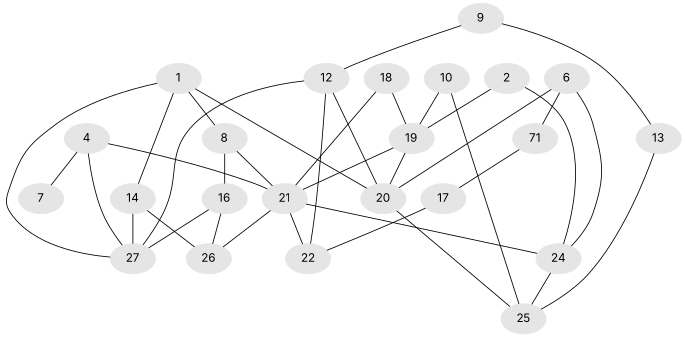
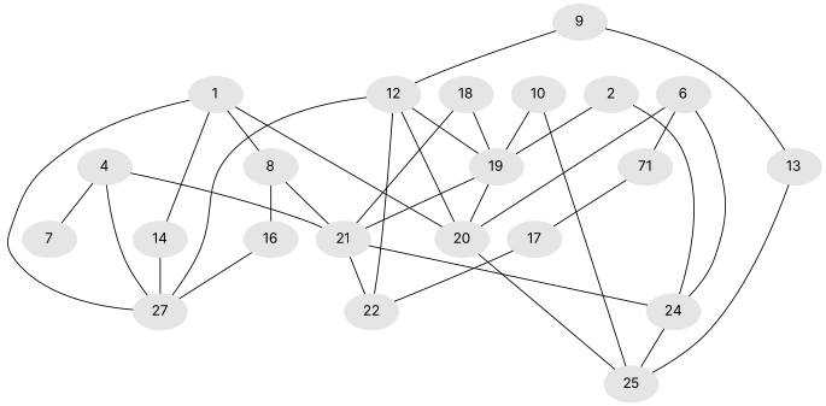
  graph {
    fontname=Inter
    node [color=gray90 fontname=Inter style=filled]
    edge [fontname=Inter weight=1.0]
    1
    8
    20
    27
    14
    21
    16
    10
    19
    25
    2
    24
    4
    7
    22
-   26
    6
    n18 [label=71]
    17
    9
    12
    13
    18
    1 -- 8
    1 -- 20
    1 -- 27
    1 -- 14
    8 -- 21
    8 -- 16
    20 -- 25
    14 -- 27
-   14 -- 26 [weight=2.0]
    21 -- 24
    21 -- 22 [weight=2.0]
-   21 -- 26
    16 -- 27
-   16 -- 26
    10 -- 19
    10 -- 25
    19 -- 20
    19 -- 21
    2 -- 19
    2 -- 24
    24 -- 25
    4 -- 27
    4 -- 21
    4 -- 7
    6 -- 20 [weight=2.0]
    6 -- 24
    6 -- n18 [weight=2.0]
    n18 -- 17
    17 -- 22
    9 -- 12
    9 -- 13
    12 -- 20
    12 -- 27
+   12 -- 19
    12 -- 22
    13 -- 25
    18 -- 21
    18 -- 19 [weight=3.0]
  }
